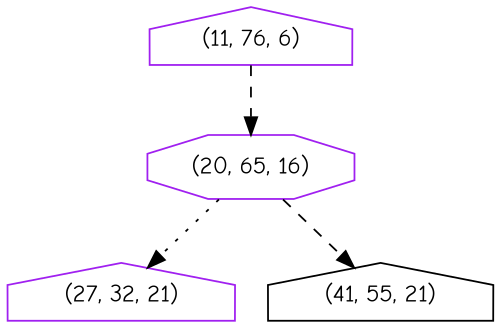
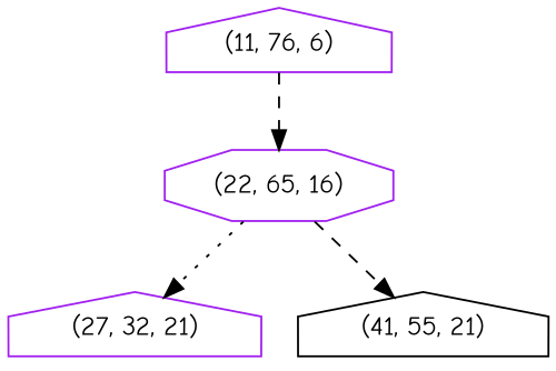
  digraph {
    fontname="Comic Neue"
    node [color=purple fontname="Comic Neue" shape=house]
    edge [fontname="Comic Neue" style=dashed]
-   "(22, 65, 16)" [shape=octagon label="(20, 65, 16)"]
+   "(22, 65, 16)" [shape=octagon]
    "(11, 76, 6)"
    "(27, 32, 21)"
    n4 [color=black label="(41, 55, 21)"]
    "(22, 65, 16)" -> "(27, 32, 21)" [style=dotted]
    "(22, 65, 16)" -> n4
    "(11, 76, 6)" -> "(22, 65, 16)"
  }
